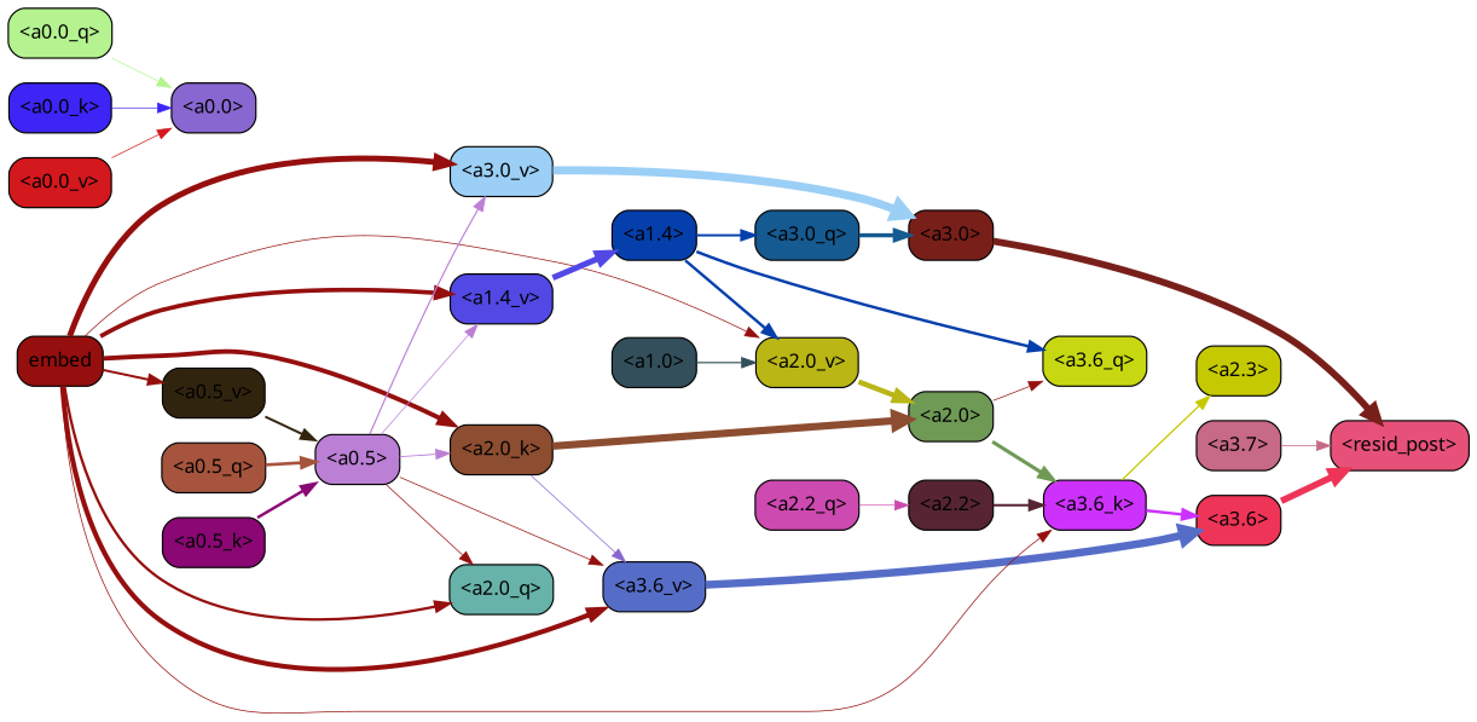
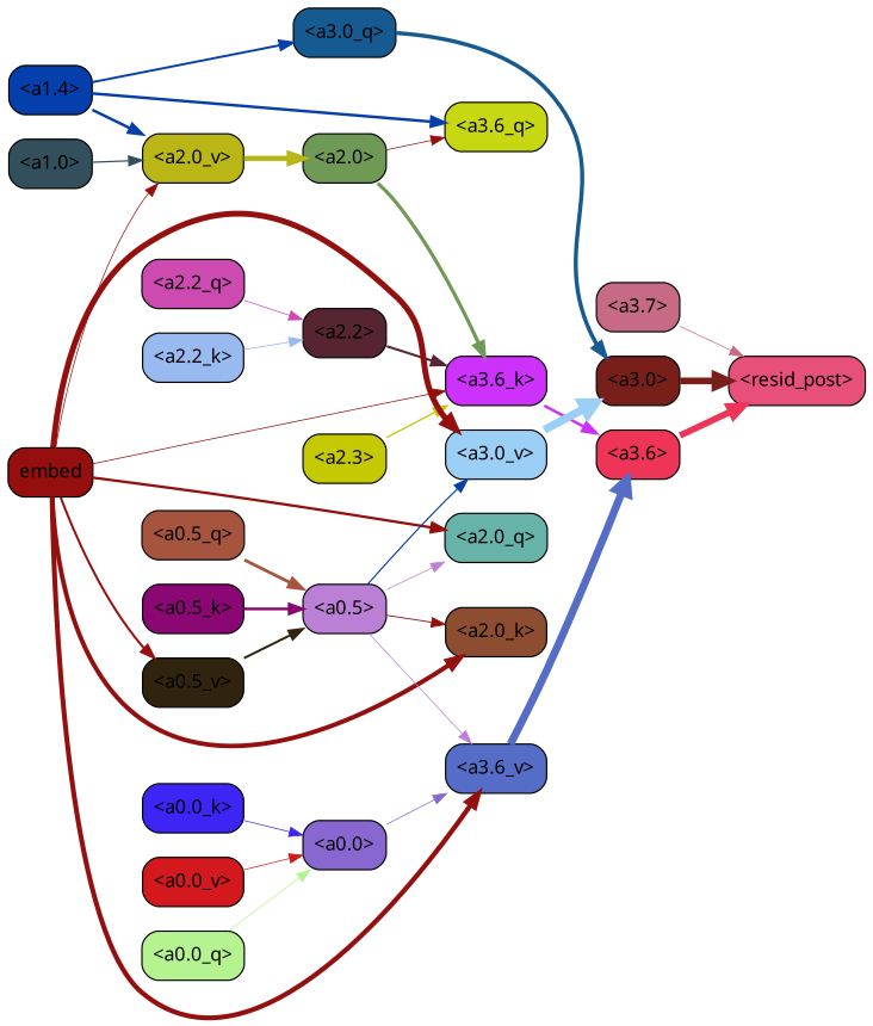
  strict digraph {
    fontname="Noto Sans"
    rankdir=LR
    splines=true
    node [color=black fontname="Noto Sans" shape=box style="filled, rounded"]
    edge [color="#950f0e" fontname="Noto Sans" penwidth=0.6]
    "<a3.7>" [fillcolor="#c66a85"]
    "<resid_post>" [fillcolor="#e75179"]
    "<a3.6>" [fillcolor="#ee3457"]
    "<a3.0>" [fillcolor="#791f1a"]
    "<a3.6_q>" [fillcolor="#c7d812"]
    "<a3.0_q>" [fillcolor="#155a91"]
    "<a3.6_k>" [fillcolor="#cc32fc"]
    "<a3.6_v>" [fillcolor="#566dc8"]
    "<a3.0_v>" [fillcolor="#9bcff6"]
    "<a2.0>" [fillcolor="#6f9a56"]
    "<a1.4>" [fillcolor="#053fac"]
    "<a2.0_v>" [fillcolor="#b9b616"]
    "<a2.3>" [fillcolor="#c5c901"]
    "<a2.2>" [fillcolor="#562531"]
    embed [fillcolor="#950f0e"]
    "<a2.0_q>" [fillcolor="#67b2a9"]
    "<a2.0_k>" [fillcolor="#8d4d30"]
-   "<a1.4_v>" [fillcolor="#5248e4"]
    "<a0.5_v>" [fillcolor="#31240e"]
    "<a0.5>" [fillcolor="#bb7fd5"]
    "<a1.0>" [fillcolor="#334f5b"]
    "<a0.0>" [fillcolor="#8867d1"]
    "<a2.2_q>" [fillcolor="#cd4ab0"]
+   "<a2.2_k>" [fillcolor="#99b9f1"]
    "<a0.5_q>" [fillcolor="#a6543d"]
    "<a0.0_q>" [fillcolor="#b5f390"]
    "<a0.5_k>" [fillcolor="#8a0774"]
    "<a0.0_k>" [fillcolor="#3c25f5"]
    "<a0.0_v>" [fillcolor="#d3181e"]
    "<a3.7>" -> "<resid_post>" [color="#c66a85"]
    "<a3.6>" -> "<resid_post>" [color="#ee3457" penwidth=4.748674273490906]
    "<a3.0>" -> "<resid_post>" [color="#791f1a" penwidth=5.004031300544739]
    "<a3.0_q>" -> "<a3.0>" [color="#155a91" penwidth=2.95696559548378]
    "<a3.6_k>" -> "<a3.6>" [color="#cc32fc" penwidth=2.086437076330185]
    "<a3.6_v>" -> "<a3.6>" [color="#566dc8" penwidth=5.669987380504608]
    "<a3.0_v>" -> "<a3.0>" [color="#9bcff6" penwidth=5.9515902400016785]
    "<a2.0>" -> "<a3.6_q>"
    "<a2.0>" -> "<a3.6_k>" [color="#6f9a56" penwidth=2.6423546075820923]
    "<a1.4>" -> "<a3.6_q>" [color="#053fac" penwidth=2.1035547256469727]
    "<a1.4>" -> "<a3.0_q>" [color="#053fac" penwidth=1.6541699171066284]
    "<a1.4>" -> "<a2.0_v>" [color="#053fac" penwidth=2.048949420452118]
    "<a2.0_v>" -> "<a2.0>" [color="#b9b616" penwidth=3.76983106136322]
-   "<a3.6_k>" -> "<a2.3>" [color="#c5c901" penwidth=1.1117559671401978]
+   "<a2.3>" -> "<a3.6_k>" [color="#c5c901" penwidth=1.1117559671401978]
    "<a2.2>" -> "<a3.6_k>" [color="#562531" penwidth=1.7315057516098022]
    embed -> "<a3.6_k>" [penwidth=0.6229734420776367]
    embed -> "<a3.6_v>" [penwidth=3.56406831741333]
    embed -> "<a3.0_v>" [penwidth=4.293717980384827]
    embed -> "<a2.0_v>"
    embed -> "<a2.0_q>" [penwidth=1.9479764699935913]
    embed -> "<a2.0_k>" [penwidth=3.348647713661194]
-   embed -> "<a1.4_v>" [penwidth=3.1658360958099365]
    embed -> "<a0.5_v>" [penwidth=1.6795666217803955]
-   "<a2.0_k>" -> "<a2.0>" [color="#8d4d30" penwidth=5.364346981048584]
-   "<a1.4_v>" -> "<a1.4>" [color="#5248e4" penwidth=4.295930981636047]
    "<a0.5_v>" -> "<a0.5>" [color="#31240e" penwidth=1.6795680522918701]
-   "<a0.5>" -> "<a3.6_v>"
-   "<a0.5>" -> "<a3.0_v>" [color="#bb7fd5" penwidth=0.9916514158248901]
-   "<a0.5>" -> "<a2.0_q>"
-   "<a0.5>" -> "<a2.0_k>" [color="#bb7fd5" penwidth=0.7479127645492554]
-   "<a0.5>" -> "<a1.4_v>" [color="#bb7fd5"]
+   "<a0.5>" -> "<a3.6_v>" [color="#bb7fd5"]
+   "<a0.5>" -> "<a3.0_v>" [color="#053fac" penwidth=0.9916514158248901]
+   "<a0.5>" -> "<a2.0_q>" [color="#bb7fd5"]
+   "<a0.5>" -> "<a2.0_k>" [penwidth=0.7479127645492554]
    "<a1.0>" -> "<a2.0_v>" [color="#334f5b" penwidth=1.0333166718482971]
-   "<a2.0_k>" -> "<a3.6_v>" [color="#8867d1"]
+   "<a0.0>" -> "<a3.6_v>" [color="#8867d1"]
    "<a2.2_q>" -> "<a2.2>" [color="#cd4ab0" penwidth=0.6068362593650818]
+   "<a2.2_k>" -> "<a2.2>" [color="#99b9f1" penwidth=0.6648573875427246]
    "<a0.5_q>" -> "<a0.5>" [color="#a6543d" penwidth=2.30334210395813]
    "<a0.0_q>" -> "<a0.0>" [color="#b5f390"]
    "<a0.5_k>" -> "<a0.5>" [color="#8a0774" penwidth=2.078277349472046]
    "<a0.0_k>" -> "<a0.0>" [color="#3c25f5"]
    "<a0.0_v>" -> "<a0.0>" [color="#d3181e"]
  }
